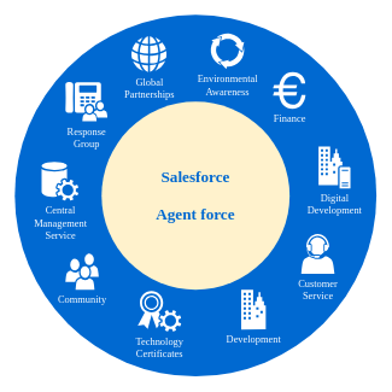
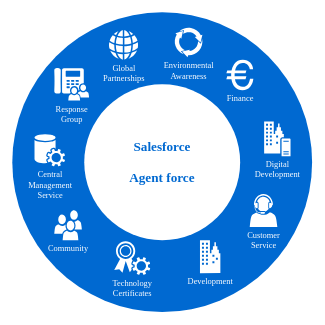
  <mxCell id="0" />
  <mxCell id="1" parent="0" />
  <mxCell id="2" value="" style="ellipse;whiteSpace=wrap;html=1;rounded=0;shadow=0;comic=0;strokeWidth=1;fontFamily=Verdana;fontSize=14;strokeColor=none;fillColor=#0069D1;" vertex="1" parent="1"><mxGeometry x="20" y="20" width="500" height="500" as="geometry" /></mxCell>
- <mxCell id="3" value="Salesforce&lt;div&gt;&lt;br&gt;&lt;div&gt;Agent force&lt;/div&gt;&lt;/div&gt;" style="ellipse;whiteSpace=wrap;html=1;rounded=0;shadow=0;comic=0;strokeWidth=1;fontFamily=Verdana;fontSize=22;strokeColor=none;fillColor=#fff2cc;fontColor=#0069D1;fontStyle=1;" vertex="1" parent="1"><mxGeometry x="140" y="140" width="260" height="260" as="geometry" /></mxCell>
+ <mxCell id="3" value="Salesforce&lt;div&gt;&lt;br&gt;&lt;div&gt;Agent force&lt;/div&gt;&lt;/div&gt;" style="ellipse;whiteSpace=wrap;html=1;rounded=0;shadow=0;comic=0;strokeWidth=1;fontFamily=Verdana;fontSize=22;strokeColor=none;fillColor=#ffffff;fontColor=#0069D1;fontStyle=1" vertex="1" parent="1"><mxGeometry x="140" y="140" width="260" height="260" as="geometry" /></mxCell>
  <mxCell id="4" value="Community" style="shadow=0;dashed=0;html=1;strokeColor=none;fillColor=#ffffff;labelPosition=center;verticalLabelPosition=bottom;verticalAlign=top;shape=mxgraph.office.users.users;rounded=0;comic=0;fontFamily=Verdana;fontSize=14;fontColor=#FFFFFF;" vertex="1" parent="1"><mxGeometry x="90" y="350" width="46" height="50" as="geometry" /></mxCell>
  <mxCell id="5" value="Customer&lt;div&gt;Service&lt;/div&gt;" style="shadow=0;dashed=0;html=1;strokeColor=none;fillColor=#ffffff;labelPosition=center;verticalLabelPosition=bottom;verticalAlign=top;shape=mxgraph.office.users.call_center_agent;rounded=0;comic=0;fontFamily=Verdana;fontSize=14;fontColor=#FFFFFF;" vertex="1" parent="1"><mxGeometry x="416" y="323" width="46" height="55" as="geometry" /></mxCell>
  <mxCell id="6" value="Response&lt;div&gt;Group&lt;/div&gt;" style="shadow=0;dashed=0;html=1;strokeColor=none;fillColor=#ffffff;labelPosition=center;verticalLabelPosition=bottom;verticalAlign=top;shape=mxgraph.office.users.response_group;rounded=0;comic=0;fontFamily=Verdana;fontSize=14;fontColor=#FFFFFF;" vertex="1" parent="1"><mxGeometry x="90" y="113" width="58" height="54" as="geometry" /></mxCell>
  <mxCell id="7" value="Central&lt;div&gt;Management&lt;/div&gt;&lt;div&gt;Service&lt;/div&gt;" style="shadow=0;dashed=0;html=1;strokeColor=none;fillColor=#ffffff;labelPosition=center;verticalLabelPosition=bottom;verticalAlign=top;shape=mxgraph.office.services.central_management_service;rounded=0;comic=0;fontFamily=Verdana;fontSize=14;fontColor=#FFFFFF;" vertex="1" parent="1"><mxGeometry x="57" y="223" width="51" height="54" as="geometry" /></mxCell>
  <mxCell id="8" value="Digital&lt;div&gt;Development&lt;/div&gt;" style="shadow=0;dashed=0;html=1;strokeColor=none;fillColor=#ffffff;labelPosition=center;verticalLabelPosition=bottom;verticalAlign=top;shape=mxgraph.office.servers.on_premises_server;rounded=0;comic=0;fontFamily=Verdana;fontSize=14;fontColor=#FFFFFF;" vertex="1" parent="1"><mxGeometry x="440" y="202" width="44" height="58" as="geometry" /></mxCell>
  <mxCell id="9" value="Technology&lt;div&gt;Certificates&lt;/div&gt;" style="shadow=0;dashed=0;html=1;strokeColor=none;fillColor=#ffffff;labelPosition=center;verticalLabelPosition=bottom;verticalAlign=top;shape=mxgraph.office.security.token_service;rounded=0;comic=0;fontFamily=Verdana;fontSize=14;fontColor=#FFFFFF;" vertex="1" parent="1"><mxGeometry x="190" y="402" width="60" height="56" as="geometry" /></mxCell>
  <mxCell id="10" value="Development" style="shadow=0;dashed=0;html=1;strokeColor=none;fillColor=#ffffff;labelPosition=center;verticalLabelPosition=bottom;verticalAlign=top;shape=mxgraph.office.concepts.on_premises;rounded=0;comic=0;fontFamily=Verdana;fontSize=14;fontColor=#FFFFFF;" vertex="1" parent="1"><mxGeometry x="333" y="400" width="34" height="55" as="geometry" /></mxCell>
  <mxCell id="11" value="Global&lt;div&gt;Partnerships&lt;/div&gt;" style="shadow=0;dashed=0;html=1;strokeColor=none;fillColor=#ffffff;labelPosition=center;verticalLabelPosition=bottom;verticalAlign=top;shape=mxgraph.office.concepts.globe_internet;rounded=0;comic=0;fontFamily=Verdana;fontSize=14;fontColor=#FFFFFF;" vertex="1" parent="1"><mxGeometry x="181" y="50" width="49" height="49" as="geometry" /></mxCell>
  <mxCell id="12" value="Environmental&lt;div&gt;Awareness&lt;/div&gt;" style="shadow=0;dashed=0;html=1;strokeColor=none;shape=mxgraph.mscae.general.continuous_cycle;fillColor=#ffffff;rounded=0;comic=0;fontFamily=Verdana;fontSize=14;fontColor=#FFFFFF;verticalAlign=top;labelPosition=center;verticalLabelPosition=bottom;align=center;" vertex="1" parent="1"><mxGeometry x="290" y="45" width="48" height="50" as="geometry" /></mxCell>
  <mxCell id="13" value="Finance" style="shape=mxgraph.signs.travel.euro;html=1;fillColor=#ffffff;strokeColor=none;verticalLabelPosition=bottom;verticalAlign=top;align=center;rounded=0;shadow=0;dashed=0;comic=0;fontFamily=Verdana;fontSize=14;fontColor=#FFFFFF;" vertex="1" parent="1"><mxGeometry x="377" y="99" width="45" height="51" as="geometry" /></mxCell>
